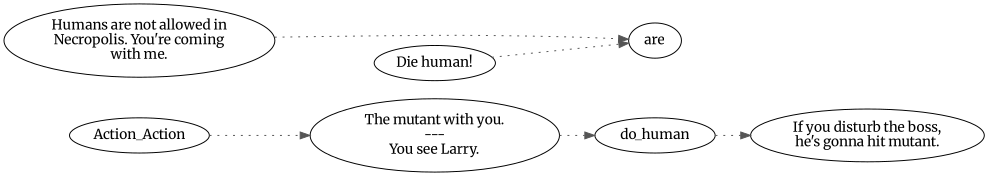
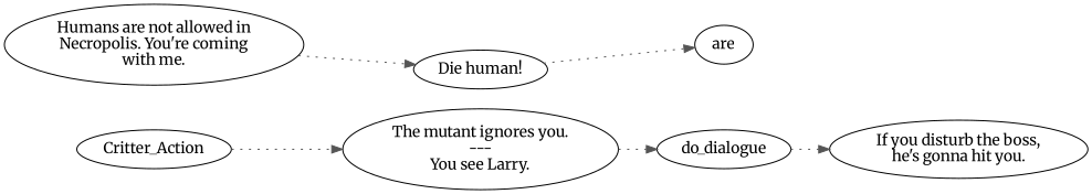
  digraph {
    fontname=Merriweather
    rankdir=LR
    node [color="#000000" fillcolor="#FFFFFF" fontname=Merriweather style=filled]
    edge [color="#555555" fontname=Merriweather style=dotted]
-   n1 [label="The mutant with you.\n---\nYou see Larry."]
-   do_dialogue [label=do_human]
-   n3 [label="If you disturb the boss,\nhe's gonna hit mutant."]
-   Critter_Action [label=Action_Action]
+   n1 [label="The mutant ignores you.\n---\nYou see Larry."]
+   do_dialogue
+   n3 [label="If you disturb the boss,\nhe's gonna hit you."]
+   Critter_Action
    n5 [label="Humans are not allowed in\nNecropolis. You're coming\nwith me."]
    n6 [label=are]
    n7 [label="Die human!"]
    n1 -> do_dialogue
    do_dialogue -> n3
    Critter_Action -> n1
-   n5 -> n6
+   n5 -> n7
    n7 -> n6
  }
